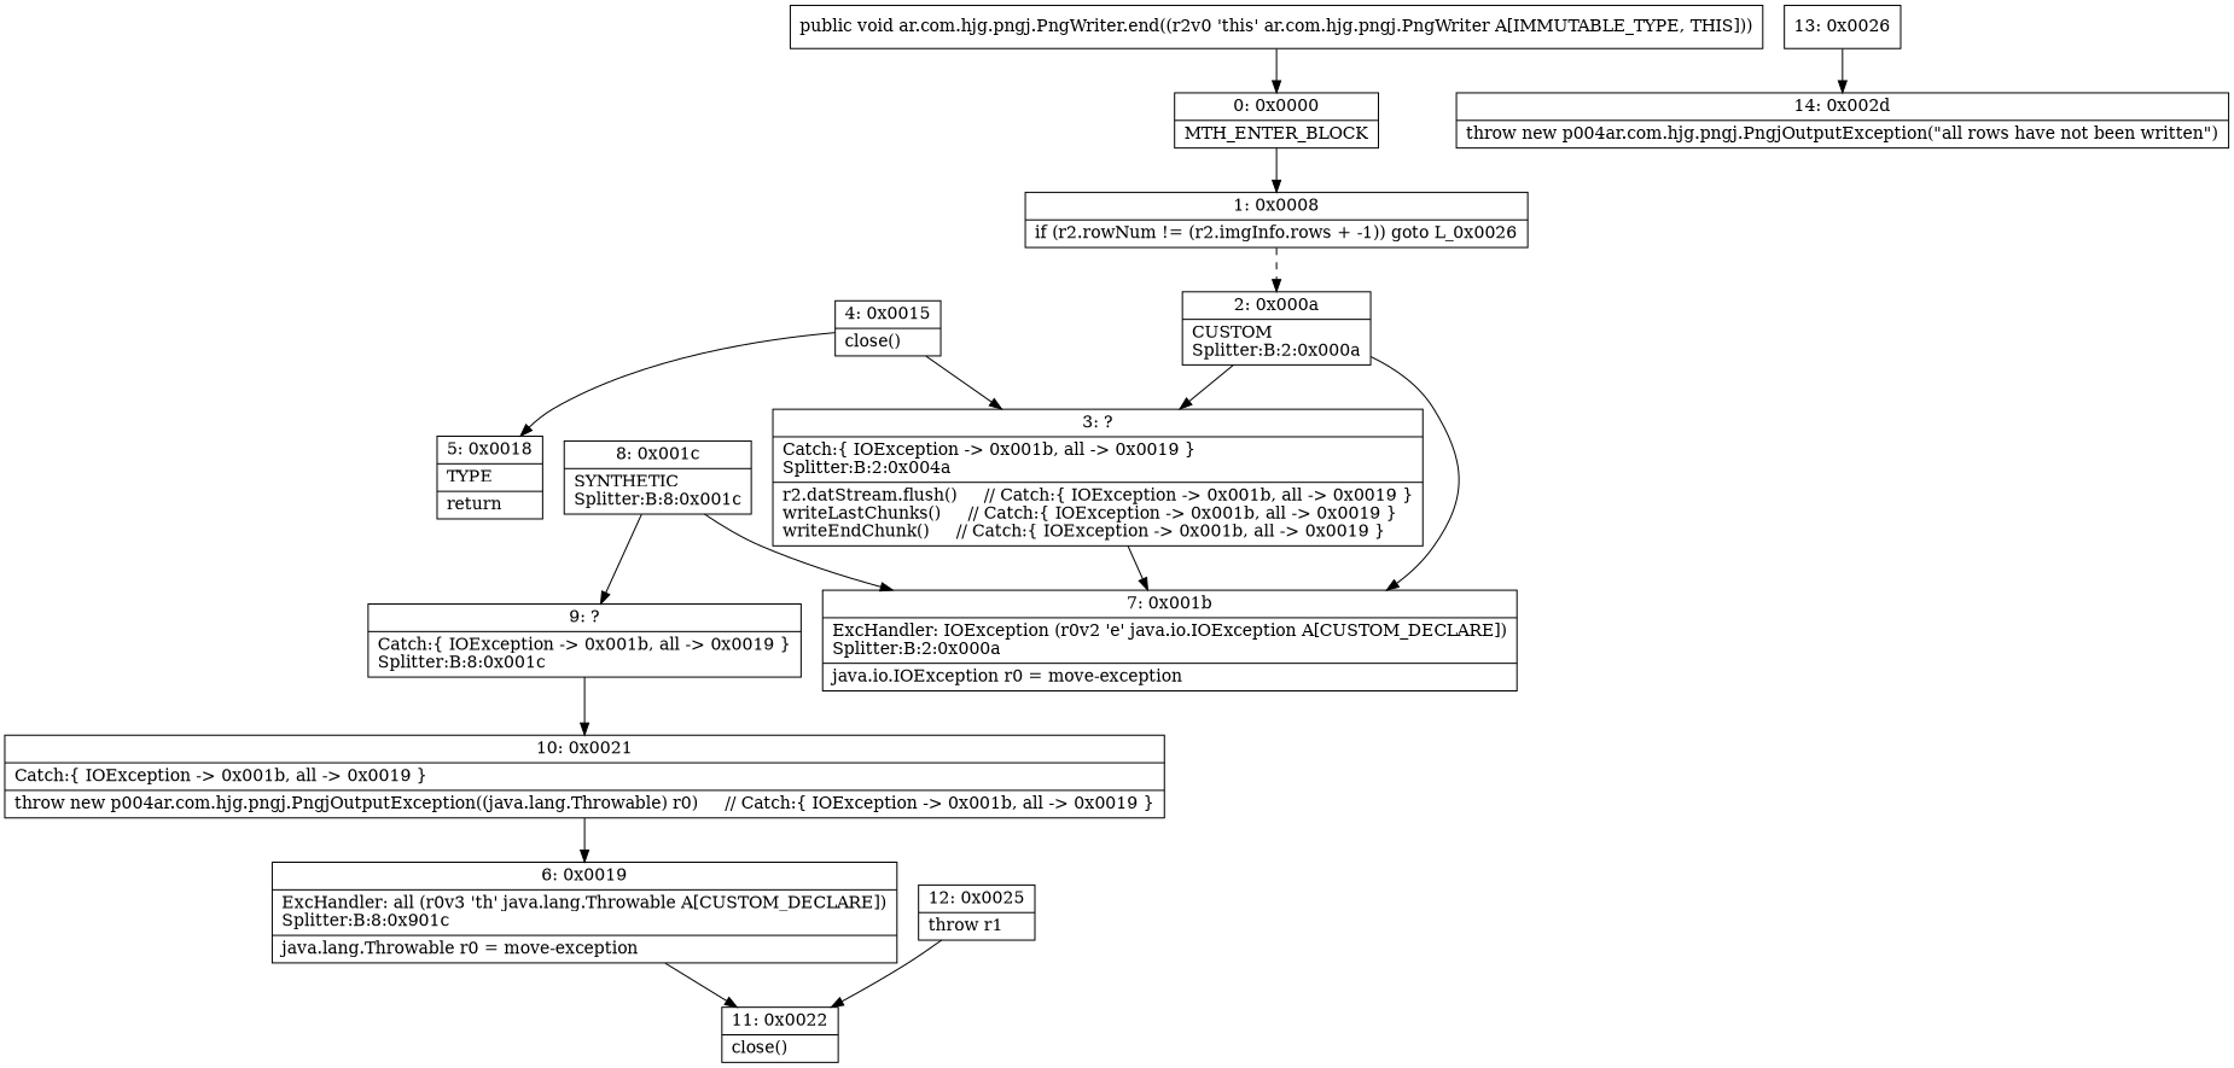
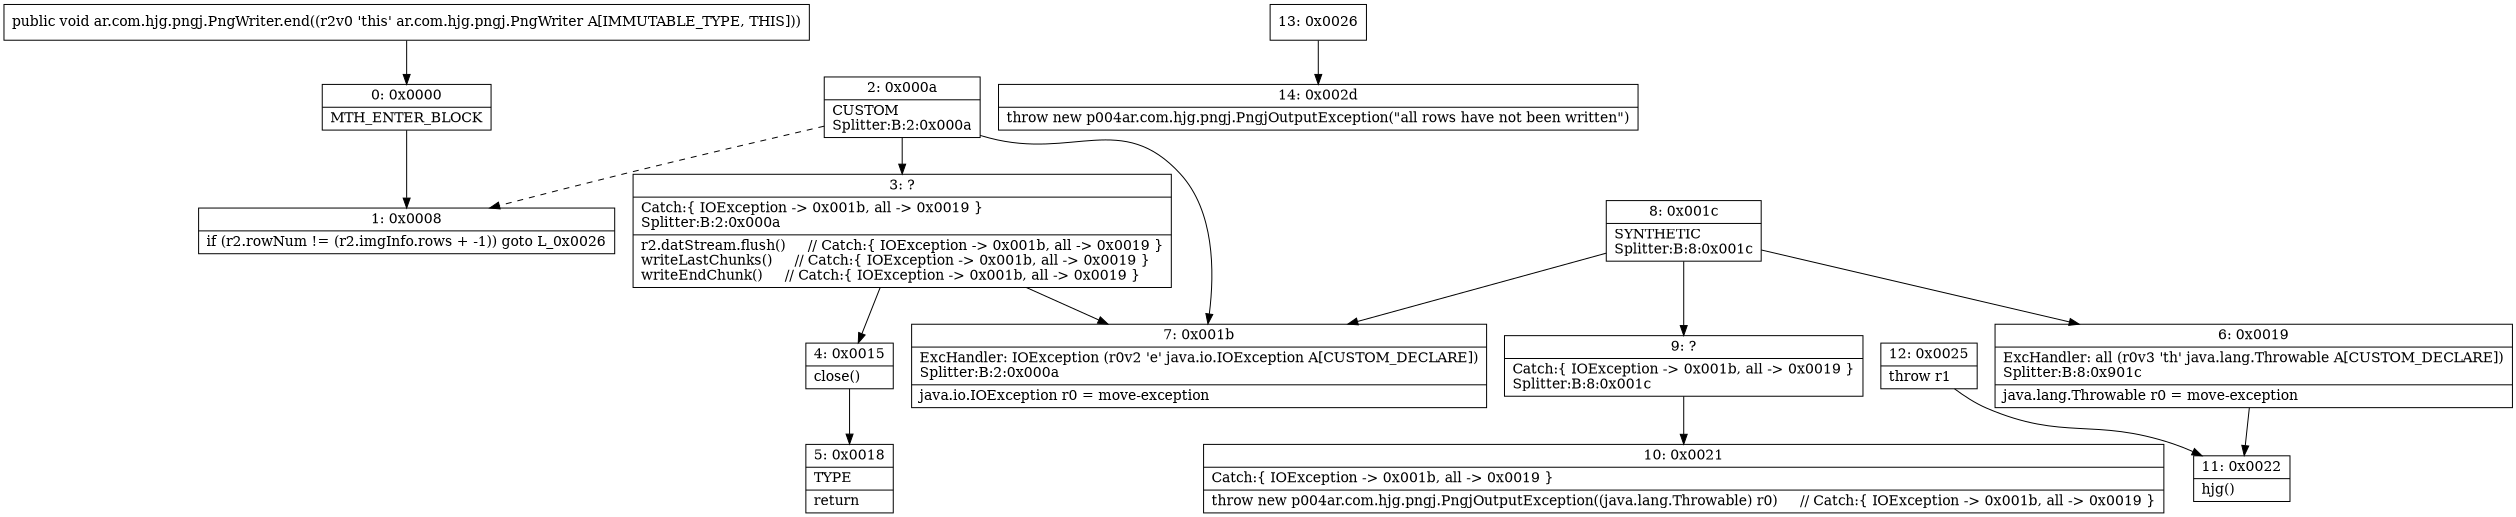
  digraph {
    node [shape=record]
    n1 [label="{0\:\ 0x0000|MTH_ENTER_BLOCK\l}"]
    n2 [label="{1\:\ 0x0008|if (r2.rowNum != (r2.imgInfo.rows + \-1)) goto L_0x0026\l}"]
    n3 [label="{2\:\ 0x000a|CUSTOM\lSplitter:B:2:0x000a\l}"]
-   n4 [label="{3\:\ ?|Catch:\{ IOException \-\> 0x001b, all \-\> 0x0019 \}\lSplitter:B:2:0x004a\l|r2.datStream.flush()     \/\/ Catch:\{ IOException \-\> 0x001b, all \-\> 0x0019 \}\lwriteLastChunks()     \/\/ Catch:\{ IOException \-\> 0x001b, all \-\> 0x0019 \}\lwriteEndChunk()     \/\/ Catch:\{ IOException \-\> 0x001b, all \-\> 0x0019 \}\l}"]
+   n4 [label="{3\:\ ?|Catch:\{ IOException \-\> 0x001b, all \-\> 0x0019 \}\lSplitter:B:2:0x000a\l|r2.datStream.flush()     \/\/ Catch:\{ IOException \-\> 0x001b, all \-\> 0x0019 \}\lwriteLastChunks()     \/\/ Catch:\{ IOException \-\> 0x001b, all \-\> 0x0019 \}\lwriteEndChunk()     \/\/ Catch:\{ IOException \-\> 0x001b, all \-\> 0x0019 \}\l}"]
    n5 [label="{7\:\ 0x001b|ExcHandler: IOException (r0v2 'e' java.io.IOException A[CUSTOM_DECLARE])\lSplitter:B:2:0x000a\l|java.io.IOException r0 = move\-exception\l}"]
    n6 [label="{13\:\ 0x0026}"]
    n7 [label="{14\:\ 0x002d|throw new p004ar.com.hjg.pngj.PngjOutputException(\"all rows have not been written\")\l}"]
    n8 [label="{4\:\ 0x0015|close()\l}"]
    n9 [label="{5\:\ 0x0018|TYPE\l|return\l}"]
    n10 [label="{6\:\ 0x0019|ExcHandler: all (r0v3 'th' java.lang.Throwable A[CUSTOM_DECLARE])\lSplitter:B:8:0x901c\l|java.lang.Throwable r0 = move\-exception\l}"]
-   n11 [label="{11\:\ 0x0022|close()\l}"]
+   n11 [label="{11\:\ 0x0022|hjg()\l}"]
    n12 [label="{8\:\ 0x001c|SYNTHETIC\lSplitter:B:8:0x001c\l}"]
    n13 [label="{9\:\ ?|Catch:\{ IOException \-\> 0x001b, all \-\> 0x0019 \}\lSplitter:B:8:0x001c\l}"]
    n14 [label="{10\:\ 0x0021|Catch:\{ IOException \-\> 0x001b, all \-\> 0x0019 \}\l|throw new p004ar.com.hjg.pngj.PngjOutputException((java.lang.Throwable) r0)     \/\/ Catch:\{ IOException \-\> 0x001b, all \-\> 0x0019 \}\l}"]
    n15 [label="{12\:\ 0x0025|throw r1\l}"]
    n16 [label="{public void ar.com.hjg.pngj.PngWriter.end((r2v0 'this' ar.com.hjg.pngj.PngWriter A[IMMUTABLE_TYPE, THIS])) }"]
    n1 -> n2
-   n2 -> n3 [style=dashed]
+   n3 -> n2 [style=dashed]
    n3 -> n4
    n3 -> n5
    n4 -> n5
-   n8 -> n4
+   n4 -> n8
    n6 -> n7
    n8 -> n9
    n10 -> n11
    n12 -> n5
-   n14 -> n10
+   n12 -> n10
    n12 -> n13
    n13 -> n14
    n15 -> n11
    n16 -> n1
  }
